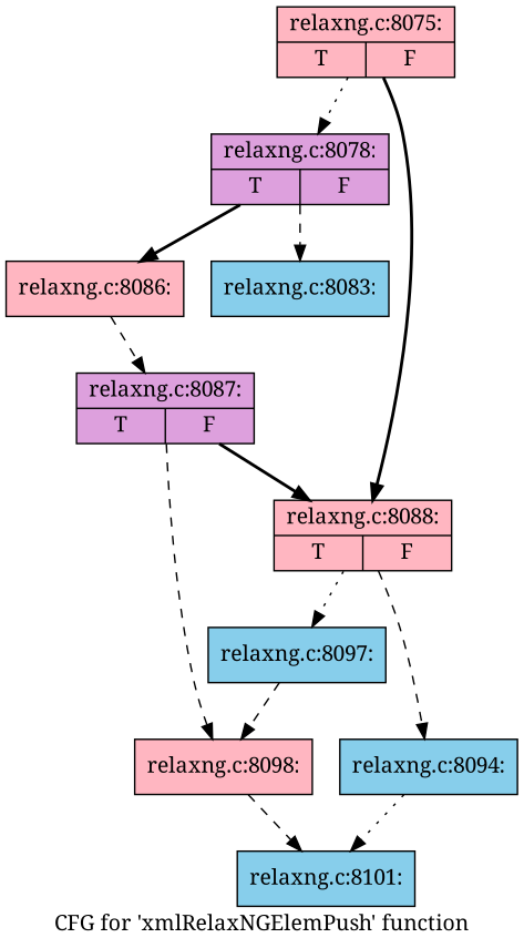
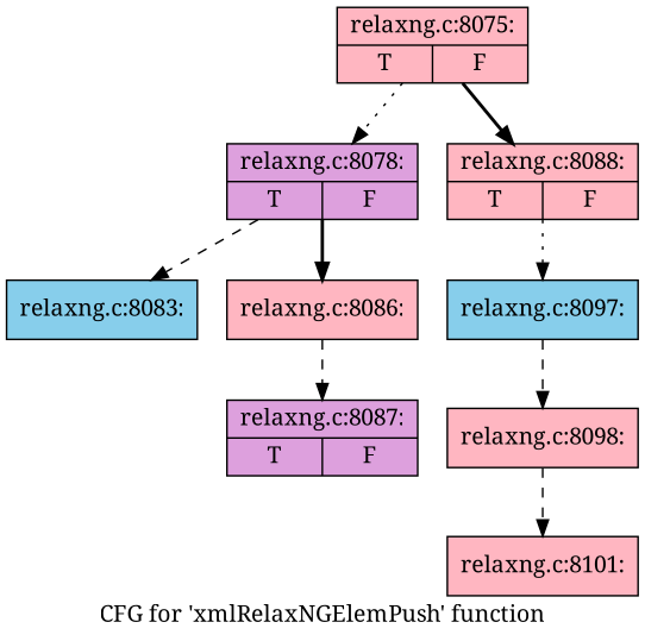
  digraph {
    fontname="Noto Serif"
    label="CFG for 'xmlRelaxNGElemPush' function"
    node [fillcolor=lightpink fontname="Noto Serif" shape=record style=filled]
    edge [fontname="Noto Serif" style=dashed]
    n1 [label="{relaxng.c:8075:|{<s0>T|<s1>F}}"]
    n2 [fillcolor=plum label="{relaxng.c:8078:|{<s0>T|<s1>F}}"]
    n3 [label="{relaxng.c:8088:|{<s0>T|<s1>F}}"]
    n4 [fillcolor=skyblue label="{relaxng.c:8083:}"]
    n5 [label="{relaxng.c:8086:}"]
    n6 [fillcolor=plum label="{relaxng.c:8087:|{<s0>T|<s1>F}}"]
    n7 [label="{relaxng.c:8098:}"]
-   n8 [fillcolor=skyblue label="{relaxng.c:8094:}"]
    n9 [fillcolor=skyblue label="{relaxng.c:8097:}"]
-   n10 [fillcolor=skyblue label="{relaxng.c:8101:}"]
+   n10 [label="{relaxng.c:8101:}"]
    n1 -> n2 [style=dotted]
    n1 -> n3 [style=bold]
    n2 -> n4
    n2 -> n5 [style=bold]
-   n3 -> n8
    n3 -> n9 [style=dotted]
    n5 -> n6
-   n6 -> n3 [style=bold]
-   n6 -> n7
    n7 -> n10
-   n8 -> n10 [style=dotted]
    n9 -> n7
  }
